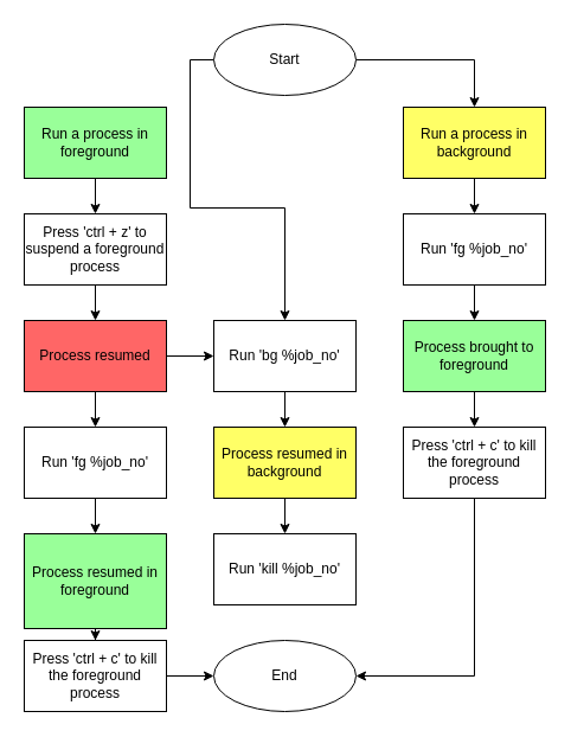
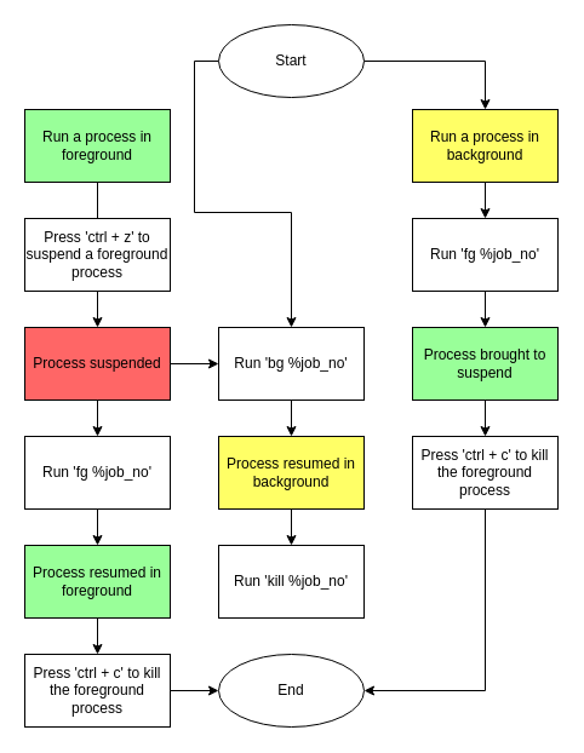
  <mxCell id="0" />
  <mxCell id="1" parent="0" />
- <mxCell id="2" value="" style="edgeStyle=orthogonalEdgeStyle;rounded=0;orthogonalLoop=1;jettySize=auto;html=1;" edge="1" parent="1" source="3" target="5"><mxGeometry relative="1" as="geometry" /></mxCell>
+ <mxCell id="2" value="" style="edgeStyle=orthogonalEdgeStyle;rounded=0;orthogonalLoop=1;jettySize=auto;html=1;endArrow=none;" edge="1" parent="1" source="3" target="5"><mxGeometry relative="1" as="geometry" /></mxCell>
  <mxCell id="3" value="Run a process in foreground" style="rounded=0;whiteSpace=wrap;html=1;labelBackgroundColor=none;fillColor=#99FF99;gradientColor=none;" vertex="1" parent="1"><mxGeometry x="20" y="90" width="120" height="60" as="geometry" /></mxCell>
  <mxCell id="4" value="" style="edgeStyle=orthogonalEdgeStyle;rounded=0;orthogonalLoop=1;jettySize=auto;html=1;" edge="1" parent="1" source="5" target="8"><mxGeometry relative="1" as="geometry" /></mxCell>
  <mxCell id="5" value="Press 'ctrl + z' to suspend a foreground process" style="rounded=0;whiteSpace=wrap;html=1;" vertex="1" parent="1"><mxGeometry x="20" y="180" width="120" height="60" as="geometry" /></mxCell>
  <mxCell id="6" value="" style="edgeStyle=orthogonalEdgeStyle;rounded=0;orthogonalLoop=1;jettySize=auto;html=1;" edge="1" parent="1" source="8" target="10"><mxGeometry relative="1" as="geometry" /></mxCell>
  <mxCell id="7" value="" style="edgeStyle=orthogonalEdgeStyle;rounded=0;orthogonalLoop=1;jettySize=auto;html=1;" edge="1" parent="1" source="8" target="28"><mxGeometry relative="1" as="geometry" /></mxCell>
- <mxCell id="8" value="Process resumed" style="rounded=0;whiteSpace=wrap;html=1;fillColor=#FF6666;" vertex="1" parent="1"><mxGeometry x="20" y="270" width="120" height="60" as="geometry" /></mxCell>
+ <mxCell id="8" value="Process suspended" style="rounded=0;whiteSpace=wrap;html=1;fillColor=#FF6666;" vertex="1" parent="1"><mxGeometry x="20" y="270" width="120" height="60" as="geometry" /></mxCell>
  <mxCell id="9" value="" style="edgeStyle=orthogonalEdgeStyle;rounded=0;orthogonalLoop=1;jettySize=auto;html=1;" edge="1" parent="1" source="10" target="12"><mxGeometry relative="1" as="geometry" /></mxCell>
  <mxCell id="10" value="Run 'fg %job_no'" style="rounded=0;whiteSpace=wrap;html=1;" vertex="1" parent="1"><mxGeometry x="20" y="360" width="120" height="60" as="geometry" /></mxCell>
  <mxCell id="11" value="" style="edgeStyle=orthogonalEdgeStyle;rounded=0;orthogonalLoop=1;jettySize=auto;html=1;" edge="1" parent="1" source="12" target="20"><mxGeometry relative="1" as="geometry" /></mxCell>
- <mxCell id="12" value="Process resumed in foreground" style="rounded=0;whiteSpace=wrap;html=1;fillColor=#99FF99;" vertex="1" parent="1"><mxGeometry x="20" y="450" width="120" height="80" as="geometry" /></mxCell>
+ <mxCell id="12" value="Process resumed in foreground" style="rounded=0;whiteSpace=wrap;html=1;fillColor=#99FF99;" vertex="1" parent="1"><mxGeometry x="20" y="450" width="120" height="60" as="geometry" /></mxCell>
  <mxCell id="13" value="" style="edgeStyle=orthogonalEdgeStyle;rounded=0;orthogonalLoop=1;jettySize=auto;html=1;" edge="1" parent="1" source="14" target="16"><mxGeometry relative="1" as="geometry" /></mxCell>
  <mxCell id="14" value="Run a process in background" style="rounded=0;whiteSpace=wrap;html=1;fillColor=#FFFF66;" vertex="1" parent="1"><mxGeometry x="340" y="90" width="120" height="60" as="geometry" /></mxCell>
  <mxCell id="15" value="" style="edgeStyle=orthogonalEdgeStyle;rounded=0;orthogonalLoop=1;jettySize=auto;html=1;" edge="1" parent="1" source="16" target="18"><mxGeometry relative="1" as="geometry" /></mxCell>
  <mxCell id="16" value="Run 'fg %job_no'" style="rounded=0;whiteSpace=wrap;html=1;" vertex="1" parent="1"><mxGeometry x="340" y="180" width="120" height="60" as="geometry" /></mxCell>
  <mxCell id="17" style="edgeStyle=orthogonalEdgeStyle;rounded=0;orthogonalLoop=1;jettySize=auto;html=1;exitX=0.5;exitY=1;exitDx=0;exitDy=0;entryX=0.5;entryY=0;entryDx=0;entryDy=0;" edge="1" parent="1" source="18" target="26"><mxGeometry relative="1" as="geometry" /></mxCell>
- <mxCell id="18" value="Process brought to foreground" style="rounded=0;whiteSpace=wrap;html=1;fillColor=#99FF99;" vertex="1" parent="1"><mxGeometry x="340" y="270" width="120" height="60" as="geometry" /></mxCell>
+ <mxCell id="18" value="Process brought to suspend" style="rounded=0;whiteSpace=wrap;html=1;fillColor=#99FF99;" vertex="1" parent="1"><mxGeometry x="340" y="270" width="120" height="60" as="geometry" /></mxCell>
  <mxCell id="19" value="" style="edgeStyle=orthogonalEdgeStyle;rounded=0;orthogonalLoop=1;jettySize=auto;html=1;" edge="1" parent="1" source="20" target="24"><mxGeometry relative="1" as="geometry" /></mxCell>
  <mxCell id="20" value="Press 'ctrl + c' to kill the foreground process" style="rounded=0;whiteSpace=wrap;html=1;" vertex="1" parent="1"><mxGeometry x="20" y="540" width="120" height="60" as="geometry" /></mxCell>
  <mxCell id="21" style="edgeStyle=orthogonalEdgeStyle;rounded=0;orthogonalLoop=1;jettySize=auto;html=1;exitX=0;exitY=0.5;exitDx=0;exitDy=0;" edge="1" parent="1" source="23" target="28"><mxGeometry relative="1" as="geometry" /></mxCell>
  <mxCell id="22" style="edgeStyle=orthogonalEdgeStyle;rounded=0;orthogonalLoop=1;jettySize=auto;html=1;exitX=1;exitY=0.5;exitDx=0;exitDy=0;" edge="1" parent="1" source="23" target="14"><mxGeometry relative="1" as="geometry" /></mxCell>
  <mxCell id="23" value="Start" style="ellipse;whiteSpace=wrap;html=1;rounded=0;" vertex="1" parent="1"><mxGeometry x="180" y="20" width="120" height="60" as="geometry" /></mxCell>
  <mxCell id="24" value="End" style="ellipse;whiteSpace=wrap;html=1;rounded=0;" vertex="1" parent="1"><mxGeometry x="180" y="540" width="120" height="60" as="geometry" /></mxCell>
  <mxCell id="25" style="edgeStyle=orthogonalEdgeStyle;rounded=0;orthogonalLoop=1;jettySize=auto;html=1;exitX=0.5;exitY=1;exitDx=0;exitDy=0;entryX=1;entryY=0.5;entryDx=0;entryDy=0;" edge="1" parent="1" source="26" target="24"><mxGeometry relative="1" as="geometry"><Array as="points"><mxPoint x="400" y="570" /></Array></mxGeometry></mxCell>
  <mxCell id="26" value="Press 'ctrl + c' to kill the foreground process" style="rounded=0;whiteSpace=wrap;html=1;" vertex="1" parent="1"><mxGeometry x="340" y="360" width="120" height="60" as="geometry" /></mxCell>
  <mxCell id="27" value="" style="edgeStyle=orthogonalEdgeStyle;rounded=0;orthogonalLoop=1;jettySize=auto;html=1;" edge="1" parent="1" source="28" target="30"><mxGeometry relative="1" as="geometry" /></mxCell>
  <mxCell id="28" value="Run 'bg %job_no'" style="rounded=0;whiteSpace=wrap;html=1;" vertex="1" parent="1"><mxGeometry x="180" y="270" width="120" height="60" as="geometry" /></mxCell>
  <mxCell id="29" value="" style="edgeStyle=orthogonalEdgeStyle;rounded=0;orthogonalLoop=1;jettySize=auto;html=1;" edge="1" parent="1" source="30" target="31"><mxGeometry relative="1" as="geometry" /></mxCell>
  <mxCell id="30" value="Process resumed in background" style="rounded=0;whiteSpace=wrap;html=1;fillColor=#FFFF66;" vertex="1" parent="1"><mxGeometry x="180" y="360" width="120" height="60" as="geometry" /></mxCell>
  <mxCell id="31" value="Run 'kill %job_no'" style="rounded=0;whiteSpace=wrap;html=1;" vertex="1" parent="1"><mxGeometry x="180" y="450" width="120" height="60" as="geometry" /></mxCell>
